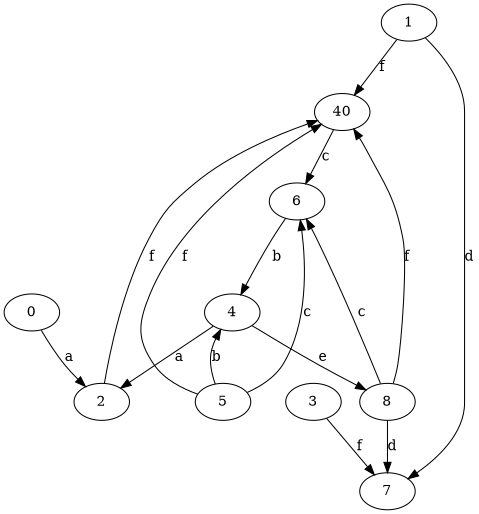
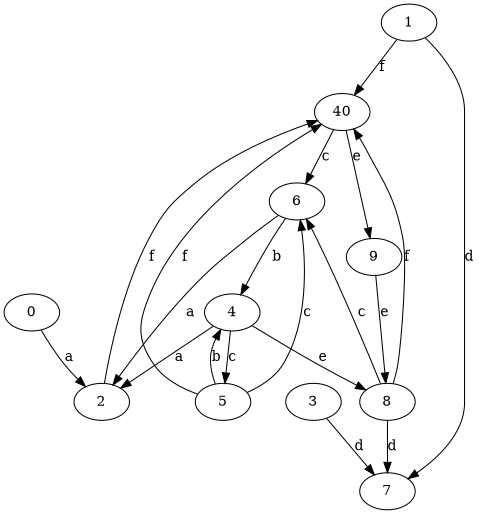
  strict digraph {
    n1 [label=40]
    2
    6
+   9
    3
    7
    4
    5
    8
    0
    1
    n1 -> 6 [label=c]
+   n1 -> 9 [label=e]
    2 -> n1 [label=f]
+   6 -> 2 [label=a]
    6 -> 4 [label=b]
-   3 -> 7 [label=f]
+   9 -> 8 [label=e]
+   3 -> 7 [label=d]
    4 -> 2 [label=a]
+   4 -> 5 [label=c]
    4 -> 8 [label=e]
    5 -> n1 [label=f]
    5 -> 6 [label=c]
    5 -> 4 [label=b]
    8 -> n1 [label=f]
    8 -> 6 [label=c]
    8 -> 7 [label=d]
    0 -> 2 [label=a]
    1 -> n1 [label=f]
    1 -> 7 [label=d]
  }
